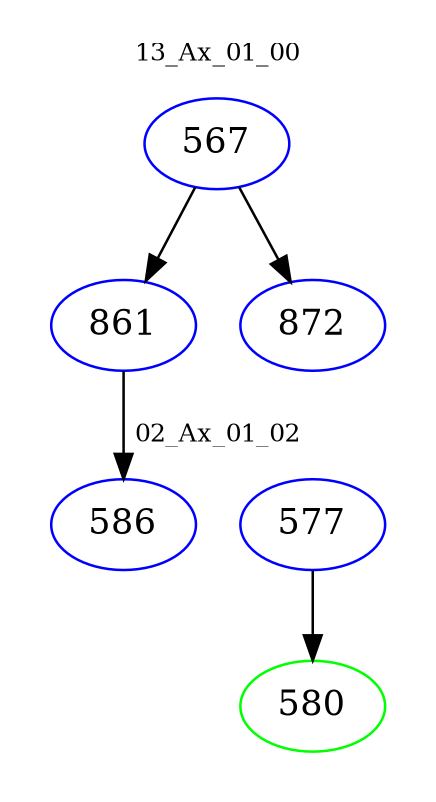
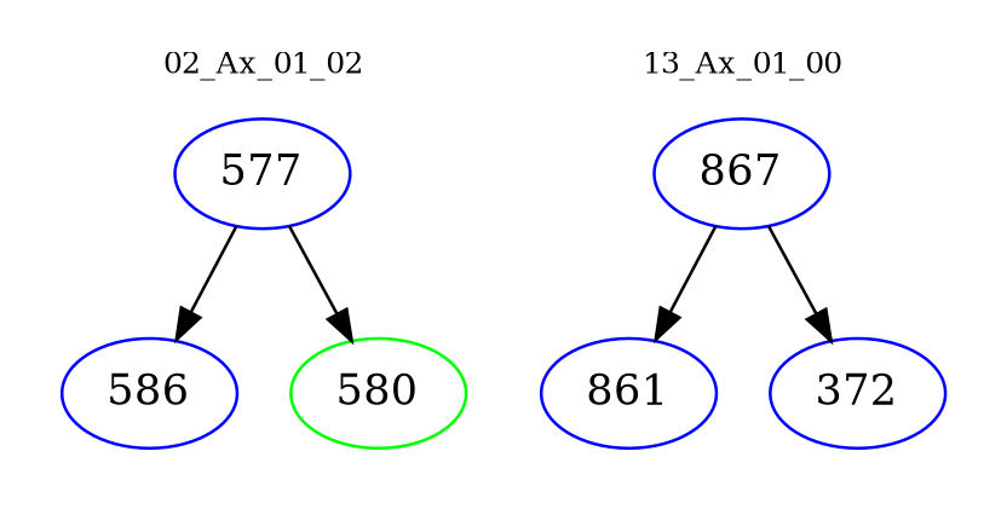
  digraph {
    node [color=blue]
    edge [color=black]
    n1 [label=577]
    n2 [label=586]
    n3 [color=green label=580]
-   n4 [label=567]
+   n4 [label=867]
    n5 [label=861]
-   n6 [label=872]
+   n6 [label=372]
    subgraph cluster_1 {
      color=white
      fontsize=10
      label="02_Ax_01_02"
      n1
      n2
      n3
    }
    subgraph cluster_2 {
      color=white
      fontsize=10
      label="13_Ax_01_00"
      n4
      n5
      n6
    }
-   n5 -> n2
+   n1 -> n2
    n1 -> n3
    n4 -> n5
    n4 -> n6
  }
